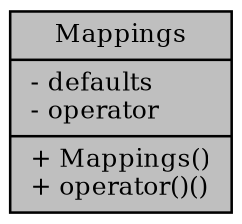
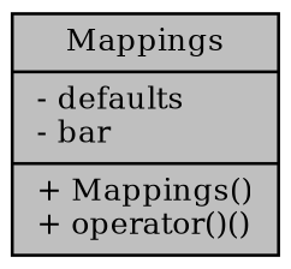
  digraph {
    fontname="DejaVu Serif"
-   n1 [color=black fillcolor=grey75 fontcolor=black fontname="DejaVu Serif" fontsize=10 height=0.2 label="{Mappings\n|- defaults\l- operator\l|+ Mappings()\l+ operator()()\l}" shape=record style=filled width=0.4]
+   n1 [color=black fillcolor=grey75 fontcolor=black fontname="DejaVu Serif" fontsize=10 height=0.2 label="{Mappings\n|- defaults\l- bar\l|+ Mappings()\l+ operator()()\l}" shape=record style=filled width=0.4]
  }
